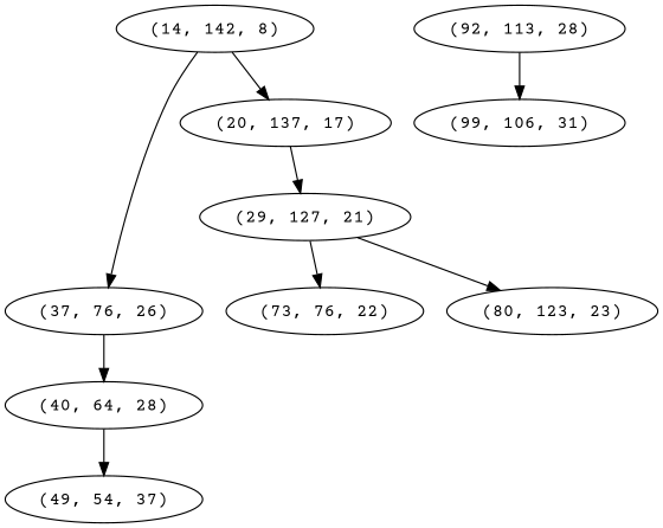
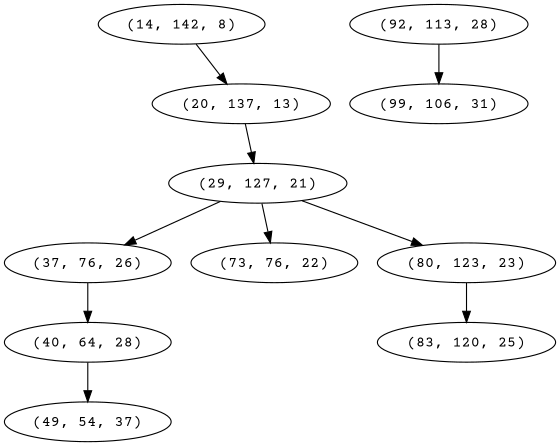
  digraph {
    fontname="Courier Prime"
    node [fontname="Courier Prime"]
    edge [fontname="Courier Prime"]
    "(14, 142, 8)"
-   "(20, 137, 13)" [label="(20, 137, 17)"]
+   "(20, 137, 13)"
    "(29, 127, 21)"
    n4 [label="(37, 76, 26)"]
    "(73, 76, 22)"
    "(80, 123, 23)"
    "(40, 64, 28)"
+   "(83, 120, 25)"
    "(49, 54, 37)"
    "(92, 113, 28)"
    "(99, 106, 31)"
    "(14, 142, 8)" -> "(20, 137, 13)"
    "(20, 137, 13)" -> "(29, 127, 21)"
-   "(14, 142, 8)" -> n4
+   "(29, 127, 21)" -> n4
    "(29, 127, 21)" -> "(73, 76, 22)"
    "(29, 127, 21)" -> "(80, 123, 23)"
    n4 -> "(40, 64, 28)"
+   "(80, 123, 23)" -> "(83, 120, 25)"
    "(40, 64, 28)" -> "(49, 54, 37)"
    "(92, 113, 28)" -> "(99, 106, 31)"
  }
